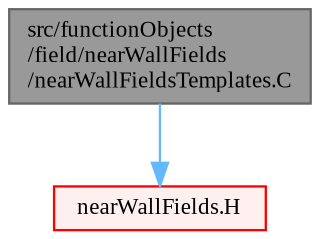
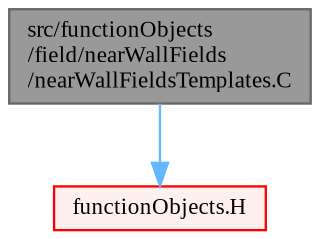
  digraph {
    fontname="Liberation Serif"
    node [fontname="Liberation Serif" fontsize=10 shape=box style=filled]
    n1 [color=gray40 fillcolor=grey60 fontcolor=black height=0.2 label="src/functionObjects\l/field/nearWallFields\l/nearWallFieldsTemplates.C" width=0.4]
-   n2 [color=red fillcolor="#FFF0F0" height=0.2 label="nearWallFields.H" width=0.4]
+   n2 [color=red fillcolor="#FFF0F0" height=0.2 label="functionObjects.H" width=0.4]
    n1 -> n2 [color=steelblue1 fontname="Liberation Serif" fontsize=10 labelfontname=Helvetica labelfontsize=10 style=solid]
  }
